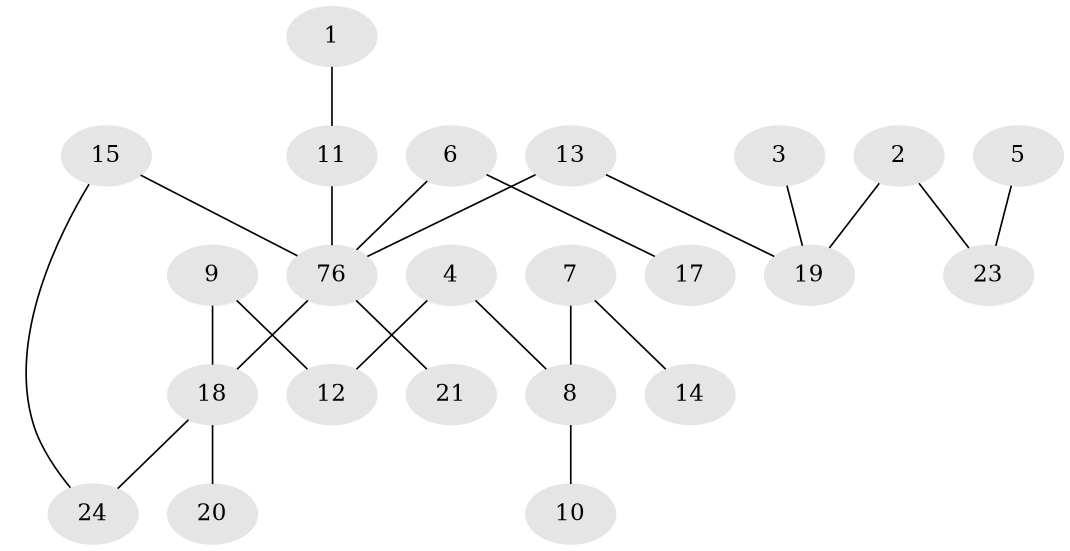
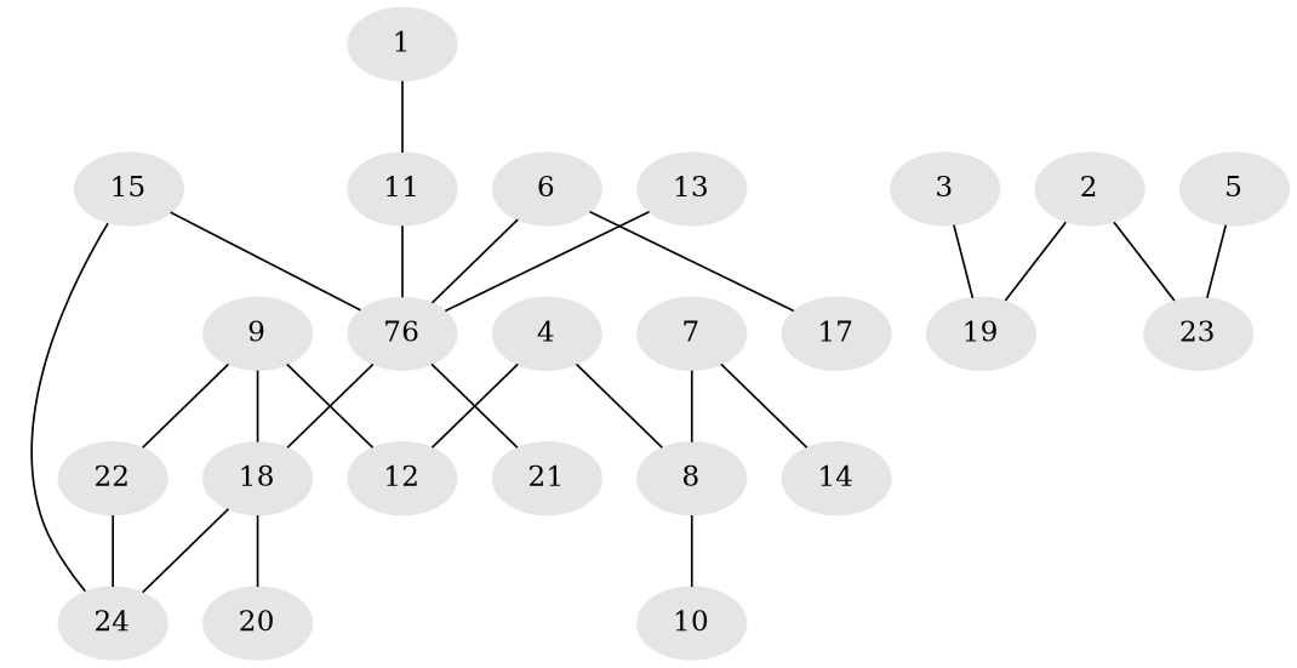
  graph {
    node [color=gray90 style=filled]
    edge [weight=1.0]
    1
    11
    n3 [label=76]
    2
    19
    23
    3
    4
    8
    12
    10
    5
    6
    17
    7
    14
    18
    21
    9
+   22
    20
    24
    13
    15
    1 -- 11
    11 -- n3
    n3 -- 18
    n3 -- 21
    2 -- 19
    2 -- 23
    3 -- 19
    4 -- 8
    4 -- 12
    8 -- 10
    5 -- 23
    6 -- n3
    6 -- 17
    7 -- 8
    7 -- 14
    18 -- 20
    18 -- 24
    9 -- 12
    9 -- 18
+   9 -- 22
+   22 -- 24
    13 -- n3
-   13 -- 19
    15 -- n3
    15 -- 24
  }
